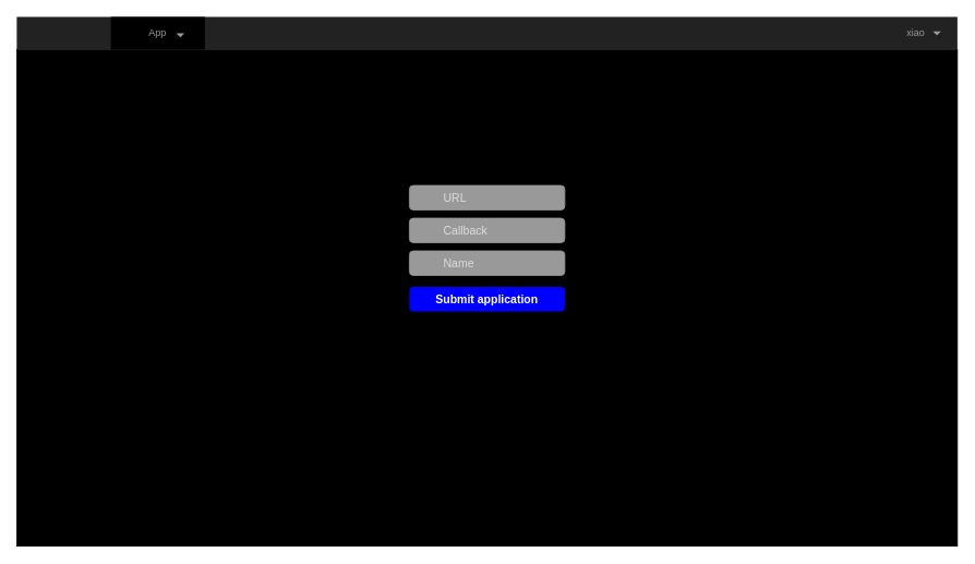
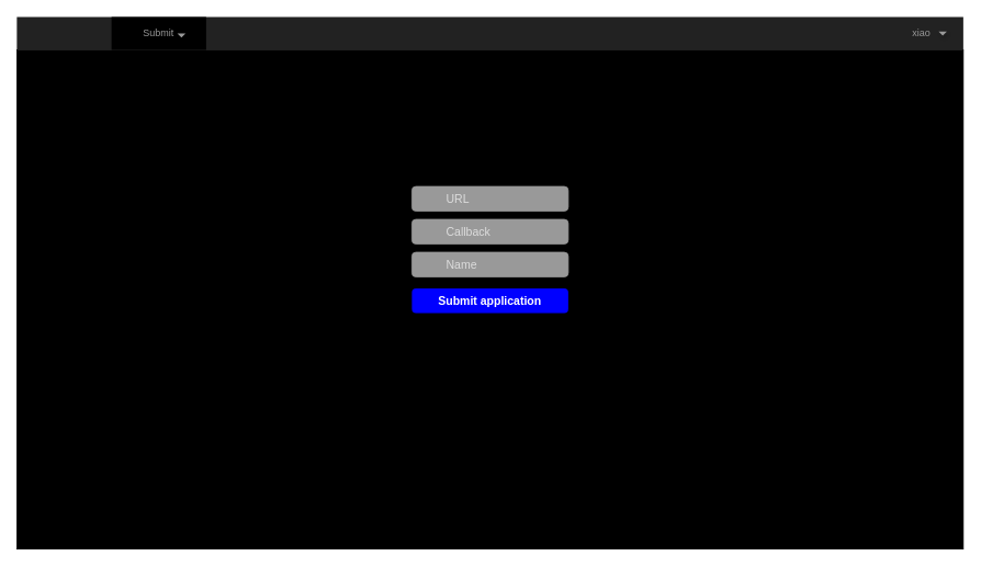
  <mxCell id="0" style=";html=1;" />
  <mxCell id="1" style=";html=1;" parent="0" />
  <mxCell id="2" value="" style="rounded=0;whiteSpace=wrap;html=1;fillColor=#000000;" parent="1" vertex="1"><mxGeometry x="20" y="60" width="1150" height="606.875" as="geometry" /></mxCell>
  <mxCell id="3" value="" style="html=1;shadow=0;dashed=0;shape=mxgraph.bootstrap.rect;fillColor=#222222;strokeColor=none;whiteSpace=wrap;rounded=0;fontSize=12;fontColor=#000000;align=center;" parent="1" vertex="1"><mxGeometry x="20" y="20" width="1150" height="40" as="geometry" /></mxCell>
- <mxCell id="4" value="App" style="html=1;shadow=0;dashed=0;fillColor=#000000;strokeColor=none;shape=mxgraph.bootstrap.rect;fontColor=#999999;whiteSpace=wrap;" parent="3" vertex="1"><mxGeometry x="115" width="115" height="40" as="geometry" /></mxCell>
+ <mxCell id="4" value="Submit" style="html=1;shadow=0;dashed=0;fillColor=#000000;strokeColor=none;shape=mxgraph.bootstrap.rect;fontColor=#999999;whiteSpace=wrap;" parent="3" vertex="1"><mxGeometry x="115" width="115" height="40" as="geometry" /></mxCell>
  <mxCell id="5" value="" style="shape=triangle;strokeColor=none;fillColor=#999999;direction=south;rounded=0;shadow=1;fontSize=12;fontColor=#000000;align=center;html=1;" parent="3" vertex="1"><mxGeometry x="195" y="20" width="10" height="5" as="geometry" /></mxCell>
  <mxCell id="6" value="xiao" style="html=1;shadow=0;dashed=0;fillColor=none;strokeColor=none;shape=mxgraph.bootstrap.rect;fontColor=#999999;whiteSpace=wrap;" vertex="1" parent="3"><mxGeometry x="1049.375" width="100.625" height="40" as="geometry" /></mxCell>
  <mxCell id="7" value="" style="shape=triangle;strokeColor=none;fillColor=#999999;direction=south;rounded=0;shadow=1;fontSize=12;fontColor=#000000;align=center;html=1;" vertex="1" parent="3"><mxGeometry x="1120" y="17.5" width="10" height="5" as="geometry" /></mxCell>
  <mxCell id="8" value="" style="html=1;shadow=0;dashed=0;shape=mxgraph.bootstrap.rrect;fillColor=#000000;align=center;rSize=5;strokeColor=#000000;verticalAlign=top;spacingTop=20;fontSize=14;fontStyle=1;whiteSpace=wrap;labelBackgroundColor=none;" parent="1" vertex="1"><mxGeometry x="475" y="200" width="240" height="240" as="geometry" /></mxCell>
  <mxCell id="9" value="URL" style="html=1;shadow=0;dashed=0;shape=mxgraph.bootstrap.rrect;rSize=5;strokeColor=#999999;fillColor=#999999;fontSize=14;fontColor=#dddddd;align=left;spacingLeft=40;whiteSpace=wrap;resizeWidth=1;" parent="8" vertex="1"><mxGeometry width="190" height="30" relative="1" as="geometry"><mxPoint x="25" y="26" as="offset" /></mxGeometry></mxCell>
  <mxCell id="10" value="Callback" style="html=1;shadow=0;dashed=0;shape=mxgraph.bootstrap.rrect;fillColor=#999999;rSize=5;strokeColor=#999999;fontSize=14;fontColor=#dddddd;align=left;spacingLeft=40;whiteSpace=wrap;resizeWidth=1;" parent="8" vertex="1"><mxGeometry width="190" height="30" relative="1" as="geometry"><mxPoint x="25" y="66" as="offset" /></mxGeometry></mxCell>
  <mxCell id="11" value="Submit application" style="html=1;shadow=0;dashed=0;shape=mxgraph.bootstrap.rrect;rSize=5;strokeColor=none;fillColor=#0000FF;fontColor=#ffffff;fontSize=14;fontStyle=1;whiteSpace=wrap;resizeWidth=1;" parent="8" vertex="1"><mxGeometry y="1" width="190" height="30" relative="1" as="geometry"><mxPoint x="25" y="-90" as="offset" /></mxGeometry></mxCell>
  <mxCell id="12" value="Name" style="html=1;shadow=0;dashed=0;shape=mxgraph.bootstrap.rrect;fillColor=#999999;rSize=5;strokeColor=#999999;fontSize=14;fontColor=#dddddd;align=left;spacingLeft=40;whiteSpace=wrap;resizeWidth=1;" parent="8" vertex="1"><mxGeometry width="190" height="30" relative="1" as="geometry"><mxPoint x="25" y="106" as="offset" /></mxGeometry></mxCell>
  <mxCell id="13" value="" style="shape=image;html=1;verticalAlign=top;verticalLabelPosition=bottom;labelBackgroundColor=#ffffff;imageAspect=0;aspect=fixed;image=https://cdn2.iconfinder.com/data/icons/officeicons/PNG/48/Internet_link_02.png" vertex="1" parent="8"><mxGeometry x="25" y="26" width="30" height="30" as="geometry" /></mxCell>
  <mxCell id="14" value="" style="shape=image;html=1;verticalAlign=top;verticalLabelPosition=bottom;labelBackgroundColor=#ffffff;imageAspect=0;aspect=fixed;image=https://cdn4.iconfinder.com/data/icons/Primo_Icons/PNG/128x128/link.png" vertex="1" parent="8"><mxGeometry x="25" y="66" width="30" height="30" as="geometry" /></mxCell>
  <mxCell id="15" value="" style="shape=image;html=1;verticalAlign=top;verticalLabelPosition=bottom;labelBackgroundColor=#ffffff;imageAspect=0;aspect=fixed;image=https://cdn2.iconfinder.com/data/icons/science-20/24/science-technology-10-128.png" vertex="1" parent="8"><mxGeometry x="25" y="106" width="30" height="30" as="geometry" /></mxCell>
